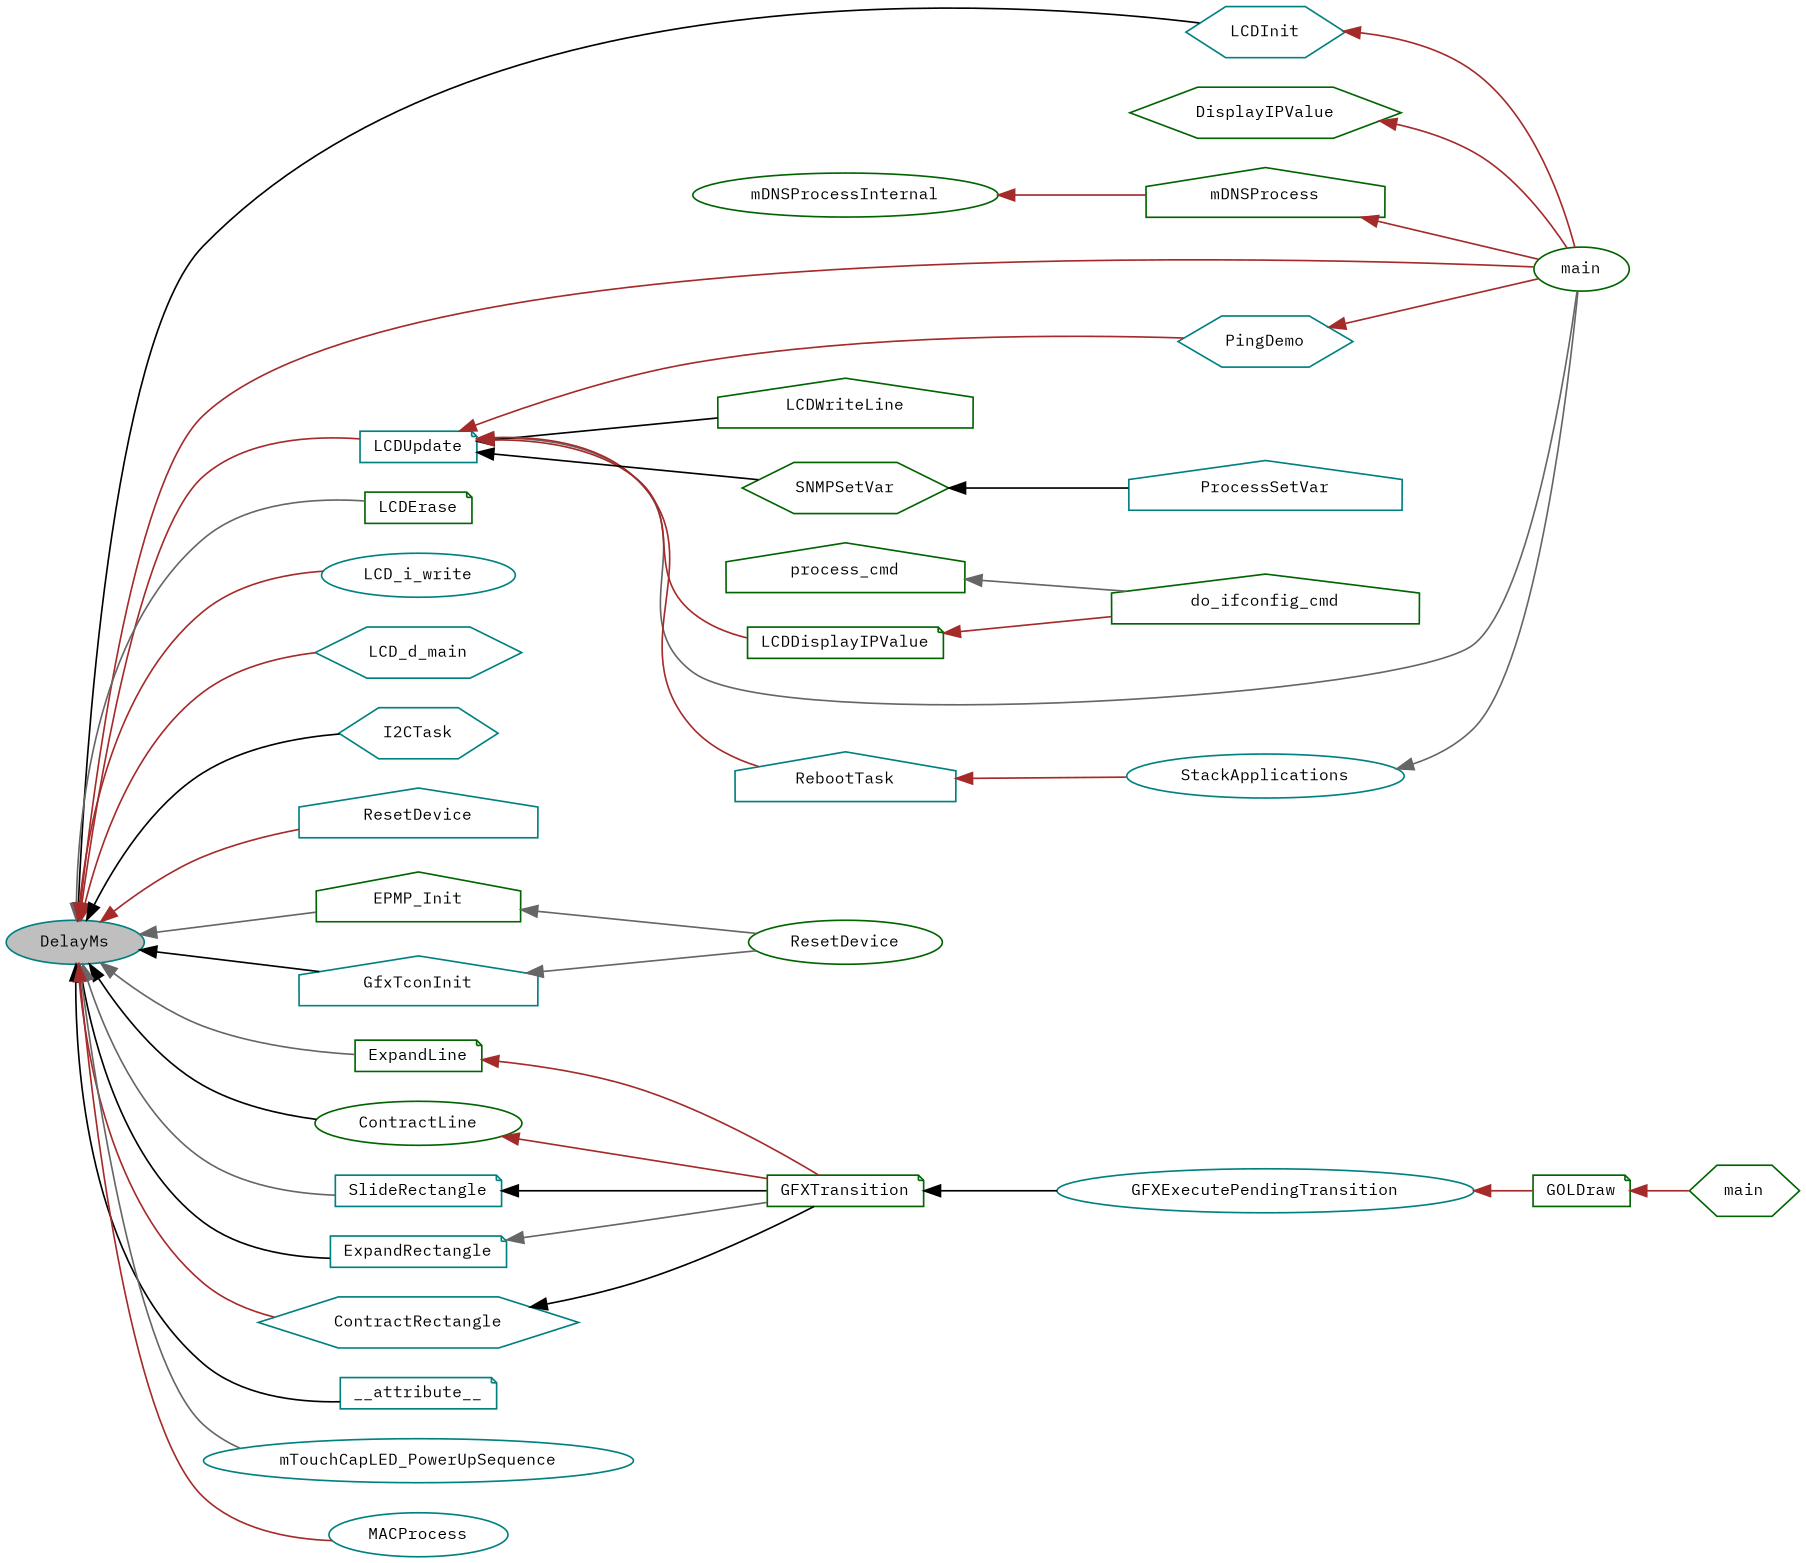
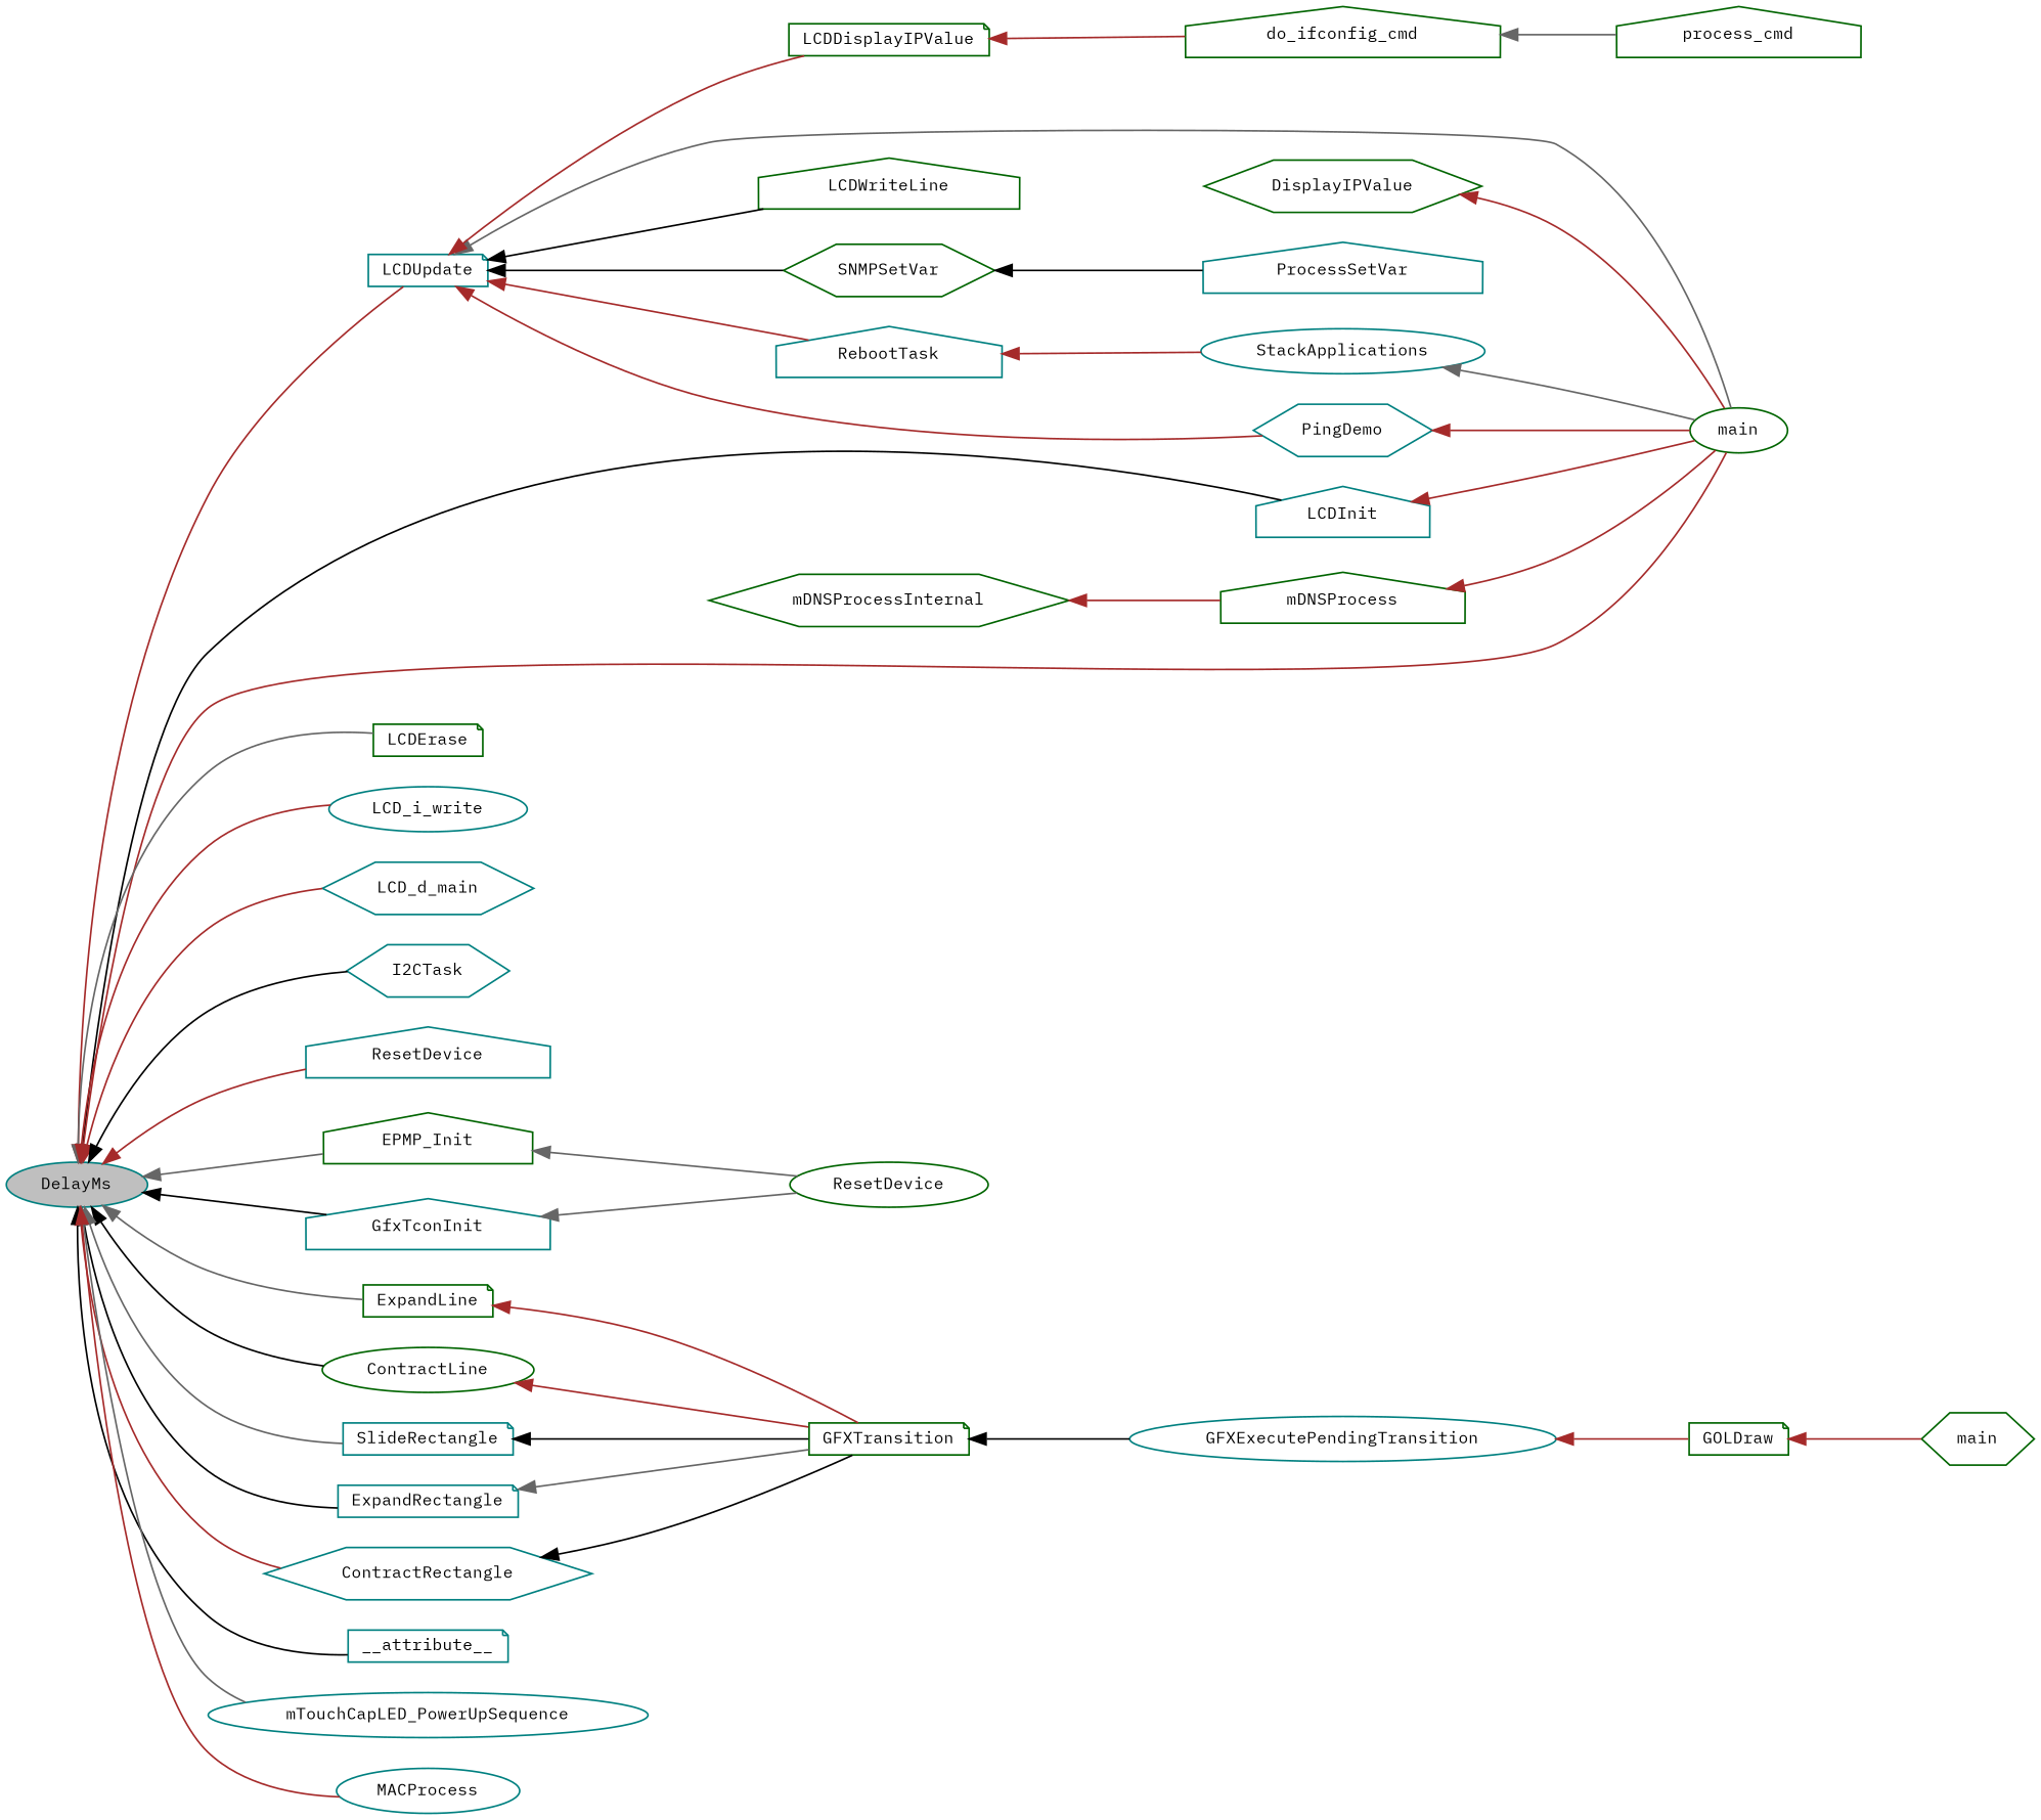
  digraph {
    fontname="IBM Plex Mono"
    rankdir=LR
    node [color=teal fillcolor=white fontname="IBM Plex Mono" fontsize=10 shape=ellipse style=filled]
    edge [color=brown dir=back fontname="IBM Plex Mono" fontsize=10 labelfontname=Helvetica labelfontsize=10 style=solid]
    n1 [fillcolor=grey75 fontcolor=black height=0.2 label=DelayMs width=0.4]
-   n2 [height=0.2 label=LCDInit shape=hexagon width=0.4]
+   n2 [height=0.2 label=LCDInit shape=house width=0.4]
    n3 [color=darkgreen height=0.2 label=main width=0.4]
    n4 [height=0.2 label=LCDUpdate shape=note width=0.4]
    n5 [color=darkgreen height=0.2 label=LCDErase shape=note width=0.4]
    n6 [height=0.2 label=LCD_i_write width=0.4]
    n7 [height=0.2 label=LCD_d_main shape=hexagon width=0.4]
    n8 [height=0.2 label=I2CTask shape=hexagon width=0.4]
    n9 [height=0.2 label=ResetDevice shape=house width=0.4]
    n10 [color=darkgreen height=0.2 label=EPMP_Init shape=house width=0.4]
    n11 [height=0.2 label=GfxTconInit shape=house width=0.4]
    n12 [height=0.2 label=ExpandRectangle shape=note width=0.4]
    n13 [height=0.2 label=ContractRectangle shape=hexagon width=0.4]
    n14 [color=darkgreen height=0.2 label=ExpandLine shape=note width=0.4]
    n15 [color=darkgreen height=0.2 label=ContractLine width=0.4]
    n16 [height=0.2 label=SlideRectangle shape=note width=0.4]
    n17 [height=0.2 label=__attribute__ shape=note width=0.4]
    n18 [height=0.2 label=mTouchCapLED_PowerUpSequence width=0.4]
    n19 [height=0.2 label=MACProcess width=0.4]
    n20 [color=darkgreen height=0.2 label=LCDWriteLine shape=house width=0.4]
    n21 [height=0.2 label=RebootTask shape=house width=0.4]
    n22 [color=darkgreen height=0.2 label=LCDDisplayIPValue shape=note width=0.4]
    n23 [color=darkgreen height=0.2 label=SNMPSetVar shape=hexagon width=0.4]
    n24 [height=0.2 label=PingDemo shape=hexagon width=0.4]
    n25 [color=darkgreen height=0.2 label=ResetDevice width=0.4]
    n26 [color=darkgreen height=0.2 label=GFXTransition shape=note width=0.4]
    n27 [height=0.2 label=StackApplications width=0.4]
    n28 [color=darkgreen height=0.2 label=do_ifconfig_cmd shape=house width=0.4]
    n29 [height=0.2 label=ProcessSetVar shape=house width=0.4]
    n30 [color=darkgreen height=0.2 label=DisplayIPValue shape=hexagon width=0.4]
    n31 [color=darkgreen height=0.2 label=process_cmd shape=house width=0.4]
-   n32 [color=darkgreen height=0.2 label=mDNSProcessInternal width=0.4]
+   n32 [color=darkgreen height=0.2 label=mDNSProcessInternal shape=hexagon width=0.4]
    n33 [color=darkgreen height=0.2 label=mDNSProcess shape=house width=0.4]
    n34 [height=0.2 label=GFXExecutePendingTransition width=0.4]
    n35 [color=darkgreen height=0.2 label=GOLDraw shape=note width=0.4]
    n36 [color=darkgreen height=0.2 label=main shape=hexagon width=0.4]
    n1 -> n2 [color=black]
    n1 -> n3
    n1 -> n4
    n1 -> n5 [color=gray40]
    n1 -> n6
    n1 -> n7
    n1 -> n8 [color=black]
    n1 -> n9
    n1 -> n10 [color=gray40]
    n1 -> n11 [color=black]
    n1 -> n12 [color=black]
    n1 -> n13
    n1 -> n14 [color=gray40]
    n1 -> n15 [color=black]
    n1 -> n16 [color=gray40]
    n1 -> n17 [color=black]
    n1 -> n18 [color=gray40]
    n1 -> n19
    n2 -> n3
    n4 -> n3 [color=gray40]
    n4 -> n20 [color=black]
    n4 -> n21
    n4 -> n22
    n4 -> n23 [color=black]
    n4 -> n24
    n10 -> n25 [color=gray40]
    n11 -> n25 [color=gray40]
    n12 -> n26 [color=gray40]
    n13 -> n26 [color=black]
    n14 -> n26
    n15 -> n26
    n16 -> n26 [color=black]
    n21 -> n27
    n22 -> n28
    n23 -> n29 [color=black]
    n24 -> n3
    n26 -> n34 [color=black]
    n27 -> n3 [color=gray40]
-   n31 -> n28 [color=gray40]
+   n28 -> n31 [color=gray40]
    n30 -> n3
    n32 -> n33
    n33 -> n3
    n34 -> n35
    n35 -> n36
  }
